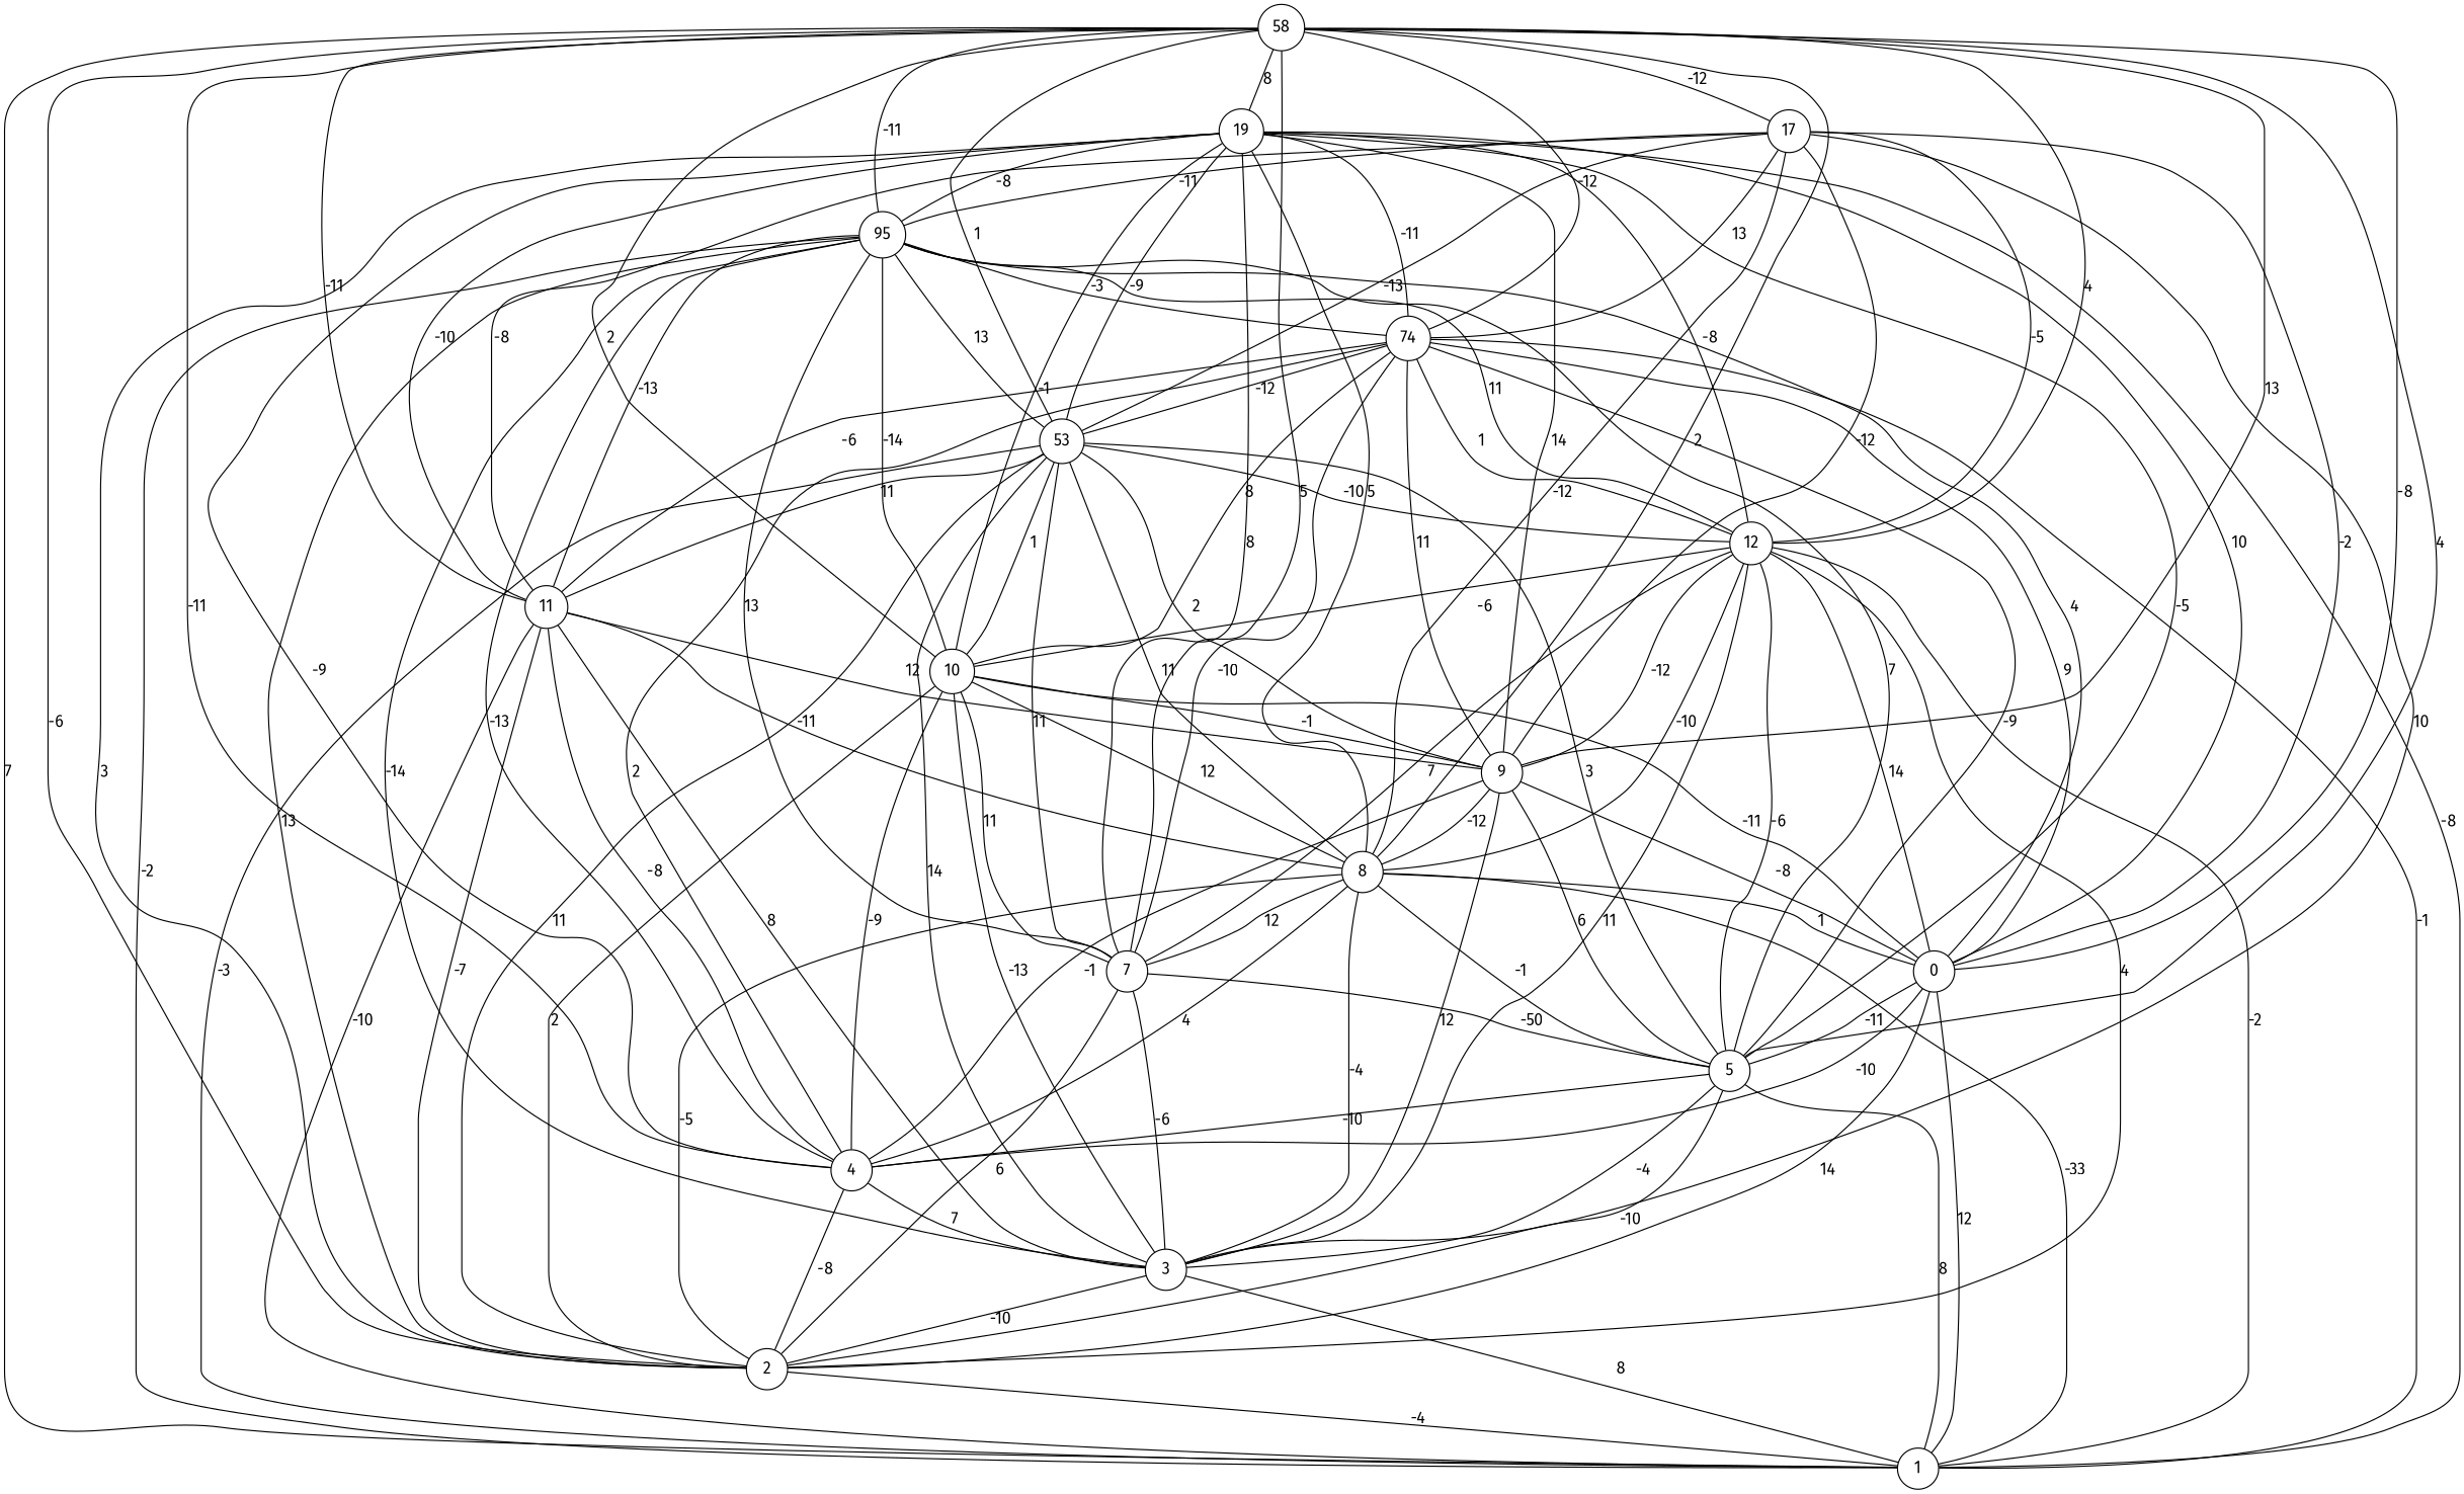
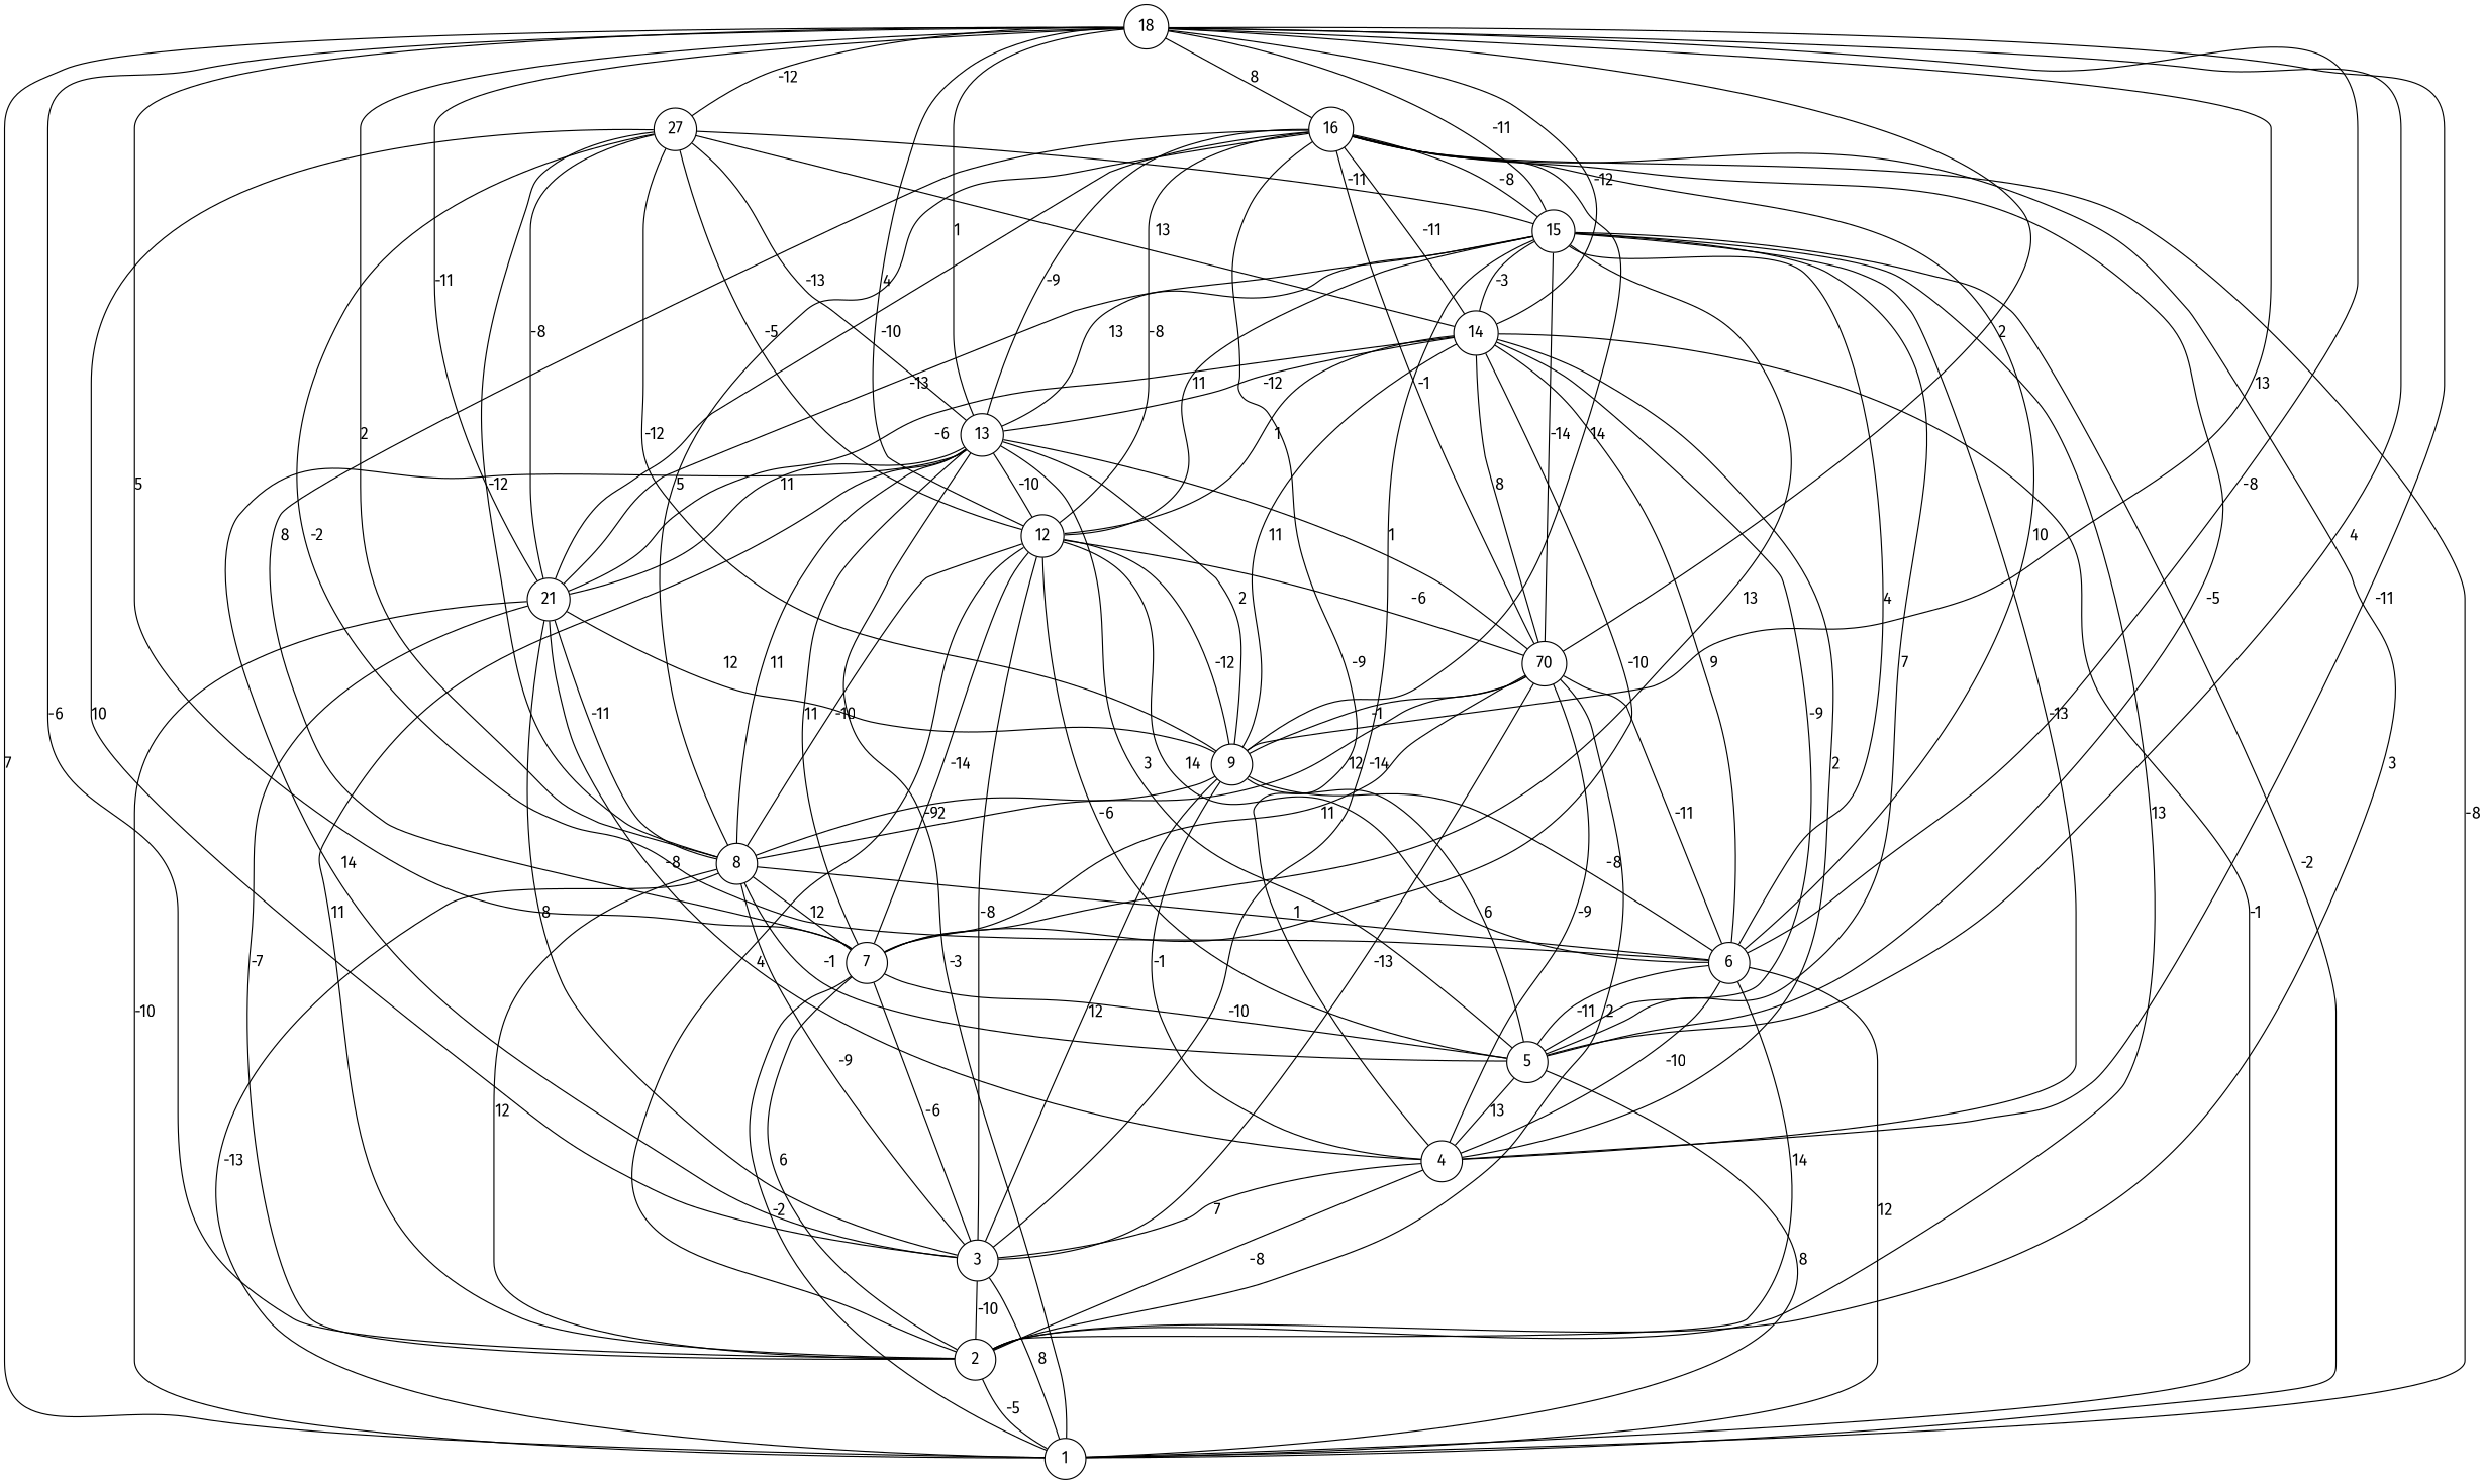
  graph {
    fontname="Fira Sans"
    node [fontname="Fira Sans" shape=circle]
    edge [fontname="Fira Sans"]
-   18 [label=58]
+   18
    1
    2
    4
    5
-   6 [label=0]
+   6
    7
    8
    9
-   10
-   11
+   10 [label=70]
+   11 [label=21]
    12
-   13 [label=53]
-   14 [label=74]
-   15 [label=95]
-   16 [label=19]
-   17
+   13
+   14
+   15
+   16
+   17 [label=27]
    3
    18 -- 1 [label=7]
    18 -- 2 [label=-6]
    18 -- 4 [label=-11]
    18 -- 5 [label=4]
    18 -- 6 [label=-8]
    18 -- 7 [label=5]
    18 -- 8 [label=2]
    18 -- 9 [label=13]
    18 -- 10 [label=2]
    18 -- 11 [label=-11]
    18 -- 12 [label=4]
    18 -- 13 [label=1]
    18 -- 14 [label=-12]
    18 -- 15 [label=-11]
    18 -- 16 [label=8]
    18 -- 17 [label=-12]
-   2 -- 1 [label=-4]
+   2 -- 1 [label=-5]
    4 -- 2 [label=-8]
    4 -- 3 [label=7]
    5 -- 1 [label=8]
-   5 -- 2 [label=-10]
-   5 -- 4 [label=-10]
-   5 -- 3 [label=-4]
+   5 -- 4 [label=13]
    6 -- 1 [label=12]
    6 -- 2 [label=14]
    6 -- 4 [label=-10]
    6 -- 5 [label=-11]
-   12 -- 1 [label=-2]
+   7 -- 1 [label=-2]
    7 -- 2 [label=6]
-   7 -- 5 [label=-50]
+   7 -- 5 [label=-10]
    7 -- 3 [label=-6]
-   8 -- 1 [label=-33]
-   8 -- 2 [label=-5]
-   8 -- 4 [label=4]
+   8 -- 1 [label=-13]
+   8 -- 2 [label=12]
    8 -- 5 [label=-1]
    8 -- 6 [label=1]
    8 -- 7 [label=12]
-   8 -- 3 [label=-4]
+   8 -- 3 [label=-9]
    9 -- 4 [label=-1]
    9 -- 5 [label=6]
    9 -- 6 [label=-8]
-   9 -- 8 [label=-12]
+   9 -- 8 [label=-92]
    9 -- 3 [label=12]
    10 -- 2 [label=2]
    10 -- 4 [label=-9]
    10 -- 6 [label=-11]
    10 -- 7 [label=11]
    10 -- 8 [label=12]
    10 -- 9 [label=-1]
    10 -- 3 [label=-13]
    11 -- 1 [label=-10]
    11 -- 2 [label=-7]
    11 -- 4 [label=-8]
    11 -- 8 [label=-11]
    11 -- 9 [label=12]
    11 -- 3 [label=8]
    12 -- 2 [label=4]
    12 -- 5 [label=-6]
    12 -- 6 [label=14]
-   12 -- 7 [label=7]
+   12 -- 7 [label=-14]
    12 -- 8 [label=-10]
    12 -- 9 [label=-12]
    12 -- 10 [label=-6]
-   12 -- 3 [label=11]
+   12 -- 3 [label=-8]
    13 -- 1 [label=-3]
    13 -- 2 [label=11]
    13 -- 5 [label=3]
    13 -- 7 [label=11]
    13 -- 8 [label=11]
    13 -- 9 [label=2]
    13 -- 10 [label=1]
    13 -- 11 [label=11]
    13 -- 12 [label=-10]
    13 -- 3 [label=14]
    14 -- 1 [label=-1]
    14 -- 4 [label=2]
    14 -- 5 [label=-9]
    14 -- 6 [label=9]
    14 -- 7 [label=-10]
    14 -- 9 [label=11]
    14 -- 10 [label=8]
    14 -- 11 [label=-6]
    14 -- 12 [label=1]
    14 -- 13 [label=-12]
    15 -- 1 [label=-2]
    15 -- 2 [label=13]
    15 -- 4 [label=-13]
    15 -- 5 [label=7]
    15 -- 6 [label=4]
    15 -- 7 [label=13]
    15 -- 10 [label=-14]
    15 -- 11 [label=-13]
    15 -- 12 [label=11]
    15 -- 13 [label=13]
    15 -- 14 [label=-3]
    15 -- 3 [label=-14]
    16 -- 1 [label=-8]
    16 -- 2 [label=3]
    16 -- 4 [label=-9]
    16 -- 5 [label=-5]
    16 -- 6 [label=10]
    16 -- 7 [label=8]
    16 -- 8 [label=5]
    16 -- 9 [label=14]
    16 -- 10 [label=-1]
    16 -- 11 [label=-10]
    16 -- 12 [label=-8]
    16 -- 13 [label=-9]
    16 -- 14 [label=-11]
    16 -- 15 [label=-8]
    17 -- 6 [label=-2]
    17 -- 8 [label=-12]
    17 -- 9 [label=-12]
    17 -- 11 [label=-8]
    17 -- 12 [label=-5]
    17 -- 13 [label=-13]
    17 -- 14 [label=13]
    17 -- 15 [label=-11]
    17 -- 3 [label=10]
    3 -- 1 [label=8]
    3 -- 2 [label=-10]
  }
